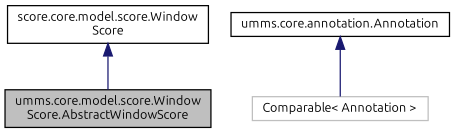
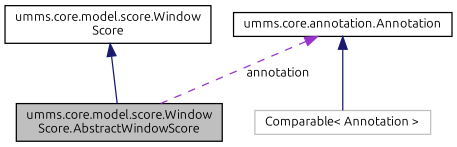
  digraph {
    fontname=Ubuntu
    node [color=black fillcolor=white fontname=Ubuntu fontsize=10 shape=record style=filled]
    edge [color=midnightblue dir=back fontname=Ubuntu fontsize=10 labelfontname=Helvetica labelfontsize=10 style=solid]
    n1 [fillcolor=grey75 fontcolor=black height=0.2 label="umms.core.model.score.Window\lScore.AbstractWindowScore" width=0.4]
-   n2 [height=0.2 label="score.core.model.score.Window\lScore" width=0.4]
+   n2 [height=0.2 label="umms.core.model.score.Window\lScore" width=0.4]
    n3 [height=0.2 label="umms.core.annotation.Annotation" width=0.4]
    n4 [color=grey75 height=0.2 label="Comparable\< Annotation \>" width=0.4]
    n2 -> n1
+   n3 -> n1 [color=darkorchid3 label=" annotation" style=dashed]
    n3 -> n4
  }
